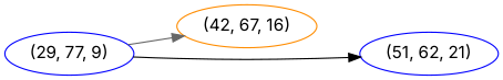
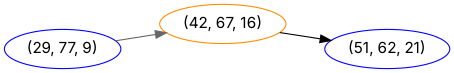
  digraph {
    fontname=Inter
    rankdir=LR
    node [color=blue fontname=Inter]
    edge [fontname=Inter]
    n1 [label="(29, 77, 9)"]
    "(42, 67, 16)" [color=darkorange]
    "(51, 62, 21)"
    n1 -> "(42, 67, 16)" [color=gray40]
-   n1 -> "(51, 62, 21)" [color=black]
+   "(42, 67, 16)" -> "(51, 62, 21)" [color=black]
  }
